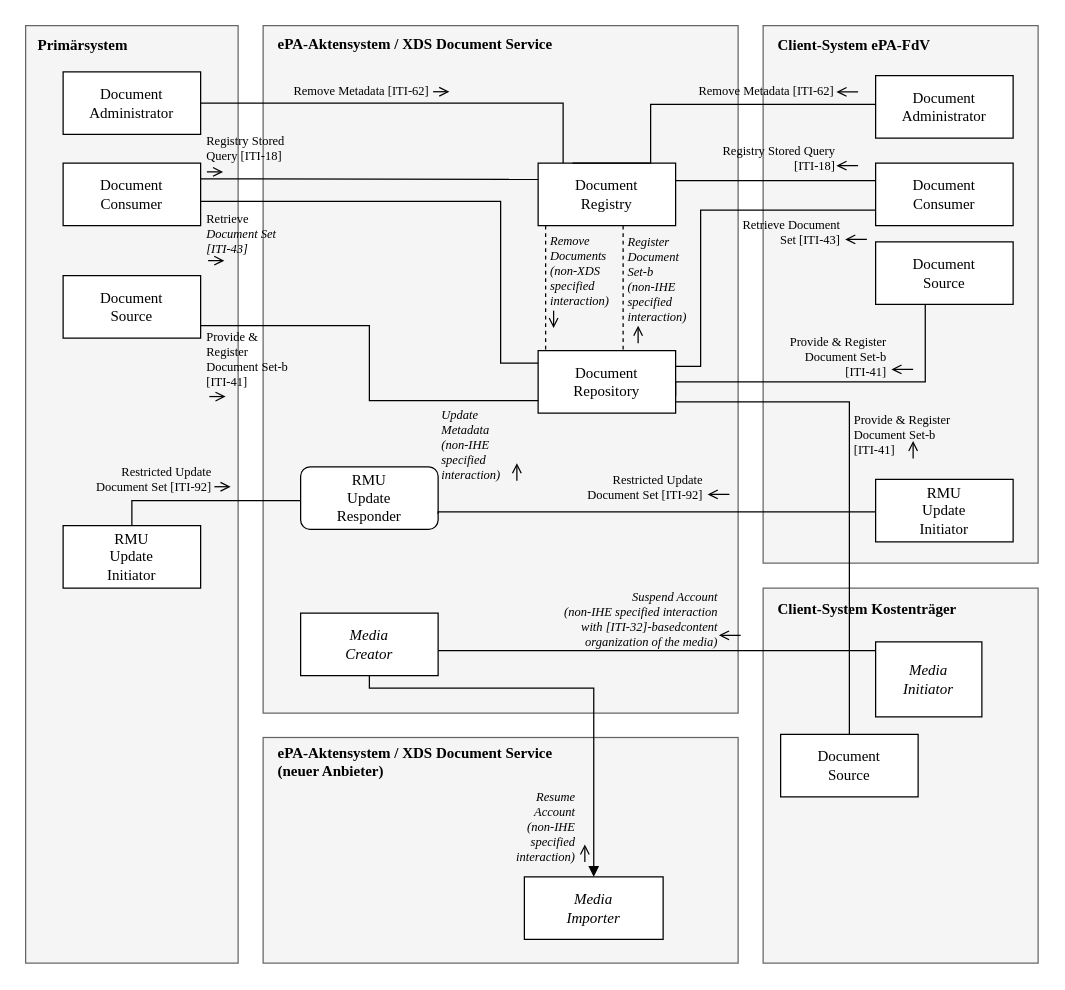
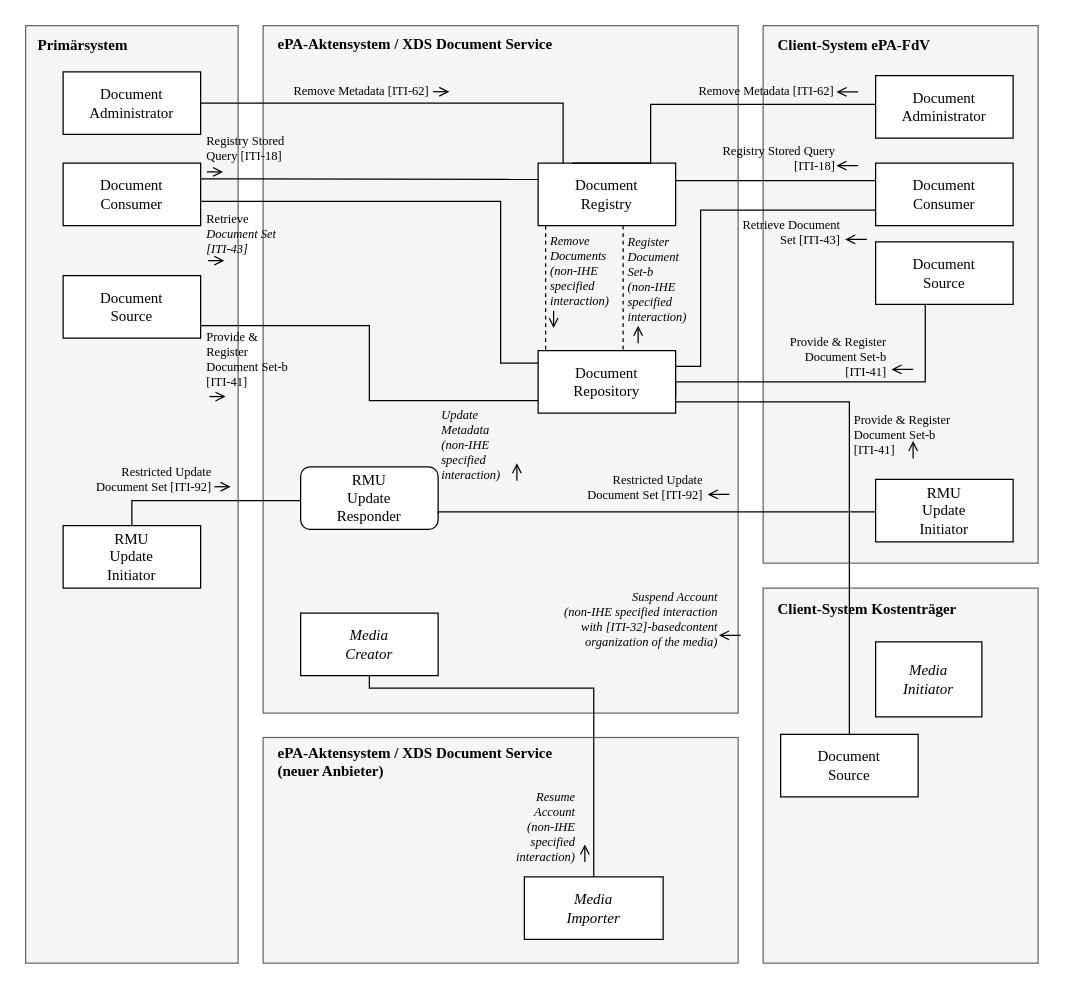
  <mxCell id="0" />
  <mxCell id="1" parent="0" />
  <mxCell id="2" value="" style="rounded=0;whiteSpace=wrap;html=1;align=center;labelPosition=center;verticalLabelPosition=middle;verticalAlign=middle;fillColor=#f5f5f5;fontColor=#333333;strokeColor=#666666;fontFamily=Verdana;" parent="1" vertex="1"><mxGeometry x="210" y="589.5" width="380" height="180.5" as="geometry" /></mxCell>
  <mxCell id="3" value="" style="rounded=0;whiteSpace=wrap;html=1;align=center;labelPosition=center;verticalLabelPosition=middle;verticalAlign=middle;fillColor=#F5F5F5;fontColor=#333333;strokeColor=#666666;fontFamily=Verdana;" parent="1" vertex="1"><mxGeometry x="20" width="170" height="750" as="geometry" y="20" /></mxCell>
  <mxCell id="4" value="Primärsystem" style="text;html=1;strokeColor=none;fillColor=none;align=left;verticalAlign=middle;whiteSpace=wrap;rounded=0;fontStyle=1;fontFamily=Verdana;" parent="1" vertex="1"><mxGeometry x="28" y="21" width="210" height="30" as="geometry" /></mxCell>
  <mxCell id="5" value="" style="rounded=0;whiteSpace=wrap;html=1;align=center;labelPosition=center;verticalLabelPosition=middle;verticalAlign=middle;fillColor=#F5F5F5;fontColor=#333333;strokeColor=#666666;fontFamily=Verdana;" parent="1" vertex="1"><mxGeometry x="210" width="380" height="550" as="geometry" y="20" /></mxCell>
  <mxCell id="6" value="ePA-Aktensystem / XDS Document Service" style="text;html=1;strokeColor=none;fillColor=none;align=left;verticalAlign=middle;whiteSpace=wrap;rounded=0;fontStyle=1;fontFamily=Verdana;" parent="1" vertex="1"><mxGeometry x="220" width="320" height="30" as="geometry" y="20" /></mxCell>
  <mxCell id="7" value="" style="rounded=0;whiteSpace=wrap;html=1;align=center;labelPosition=center;verticalLabelPosition=middle;verticalAlign=middle;fillColor=#F5F5F5;fontColor=#333333;strokeColor=#666666;fontFamily=Verdana;" parent="1" vertex="1"><mxGeometry x="610" width="220" height="430" as="geometry" y="20" /></mxCell>
  <mxCell id="8" value="Client-System&amp;nbsp;ePA-FdV" style="text;html=1;strokeColor=none;fillColor=none;align=left;verticalAlign=middle;whiteSpace=wrap;rounded=0;fontStyle=1;fontFamily=Verdana;" parent="1" vertex="1"><mxGeometry x="620" y="21" width="190" height="30" as="geometry" /></mxCell>
  <mxCell id="9" value="" style="rounded=0;whiteSpace=wrap;html=1;align=center;labelPosition=center;verticalLabelPosition=middle;verticalAlign=middle;fillColor=#F5F5F5;fontColor=#333333;strokeColor=#666666;fontFamily=Verdana;" parent="1" vertex="1"><mxGeometry x="610" y="470" width="220" height="300" as="geometry" /></mxCell>
  <mxCell id="10" value="Client-System Kostenträger" style="text;html=1;strokeColor=none;fillColor=none;align=left;verticalAlign=middle;whiteSpace=wrap;rounded=0;fontStyle=1;fontFamily=Verdana;" parent="1" vertex="1"><mxGeometry x="620" y="472" width="210" height="30" as="geometry" /></mxCell>
  <mxCell id="11" value="Document&lt;br&gt;Administrator" style="html=1;whiteSpace=wrap;fontFamily=Verdana;" parent="1" vertex="1"><mxGeometry x="50" y="57" width="110" height="50" as="geometry" /></mxCell>
  <mxCell id="12" value="Document&lt;br&gt;Consumer" style="html=1;whiteSpace=wrap;fontFamily=Verdana;" parent="1" vertex="1"><mxGeometry x="50" y="130" width="110" height="50" as="geometry" /></mxCell>
  <mxCell id="13" value="Document&lt;br&gt;Source" style="html=1;whiteSpace=wrap;fontFamily=Verdana;" parent="1" vertex="1"><mxGeometry x="50" y="220" width="110" height="50" as="geometry" /></mxCell>
  <mxCell id="14" value="Document&lt;br&gt;Consumer" style="html=1;whiteSpace=wrap;fontFamily=Verdana;" parent="1" vertex="1"><mxGeometry x="700" y="130" width="110" height="50" as="geometry" /></mxCell>
  <mxCell id="15" value="Document&lt;br&gt;Source" style="html=1;whiteSpace=wrap;fontFamily=Verdana;" parent="1" vertex="1"><mxGeometry x="624" y="587" width="110" height="50" as="geometry" /></mxCell>
  <mxCell id="16" value="ePA-Aktensystem / XDS Document Service &lt;br&gt;(neuer Anbieter)" style="text;html=1;strokeColor=none;fillColor=none;align=left;verticalAlign=middle;whiteSpace=wrap;rounded=0;fontStyle=1;fontFamily=Verdana;" parent="1" vertex="1"><mxGeometry x="220" y="594" width="349" height="30" as="geometry" /></mxCell>
  <mxCell id="17" value="Document&lt;br&gt;Registry" style="html=1;whiteSpace=wrap;fontFamily=Verdana;" parent="1" vertex="1"><mxGeometry x="430" y="130" width="110" height="50" as="geometry" /></mxCell>
  <mxCell id="18" value="Document&lt;br&gt;Repository" style="html=1;whiteSpace=wrap;fontFamily=Verdana;" parent="1" vertex="1"><mxGeometry x="430" y="280" width="110" height="50" as="geometry" /></mxCell>
  <mxCell id="19" value="RMU &lt;br&gt;Update&lt;br&gt;Responder" style="html=1;whiteSpace=wrap;fontFamily=Verdana;rounded=1;" parent="1" vertex="1"><mxGeometry x="240" y="373" width="110" height="50" as="geometry" /></mxCell>
  <mxCell id="20" value="RMU &lt;br&gt;Update &lt;br&gt;Initiator" style="html=1;whiteSpace=wrap;fontFamily=Verdana;" parent="1" vertex="1"><mxGeometry x="50" y="420" width="110" height="50" as="geometry" /></mxCell>
  <mxCell id="21" value="RMU&lt;br&gt;Update&lt;br&gt;Initiator" style="html=1;whiteSpace=wrap;fontFamily=Verdana;" parent="1" vertex="1"><mxGeometry x="700" y="383" width="110" height="50" as="geometry" /></mxCell>
  <mxCell id="22" value="Document&lt;br&gt;Administrator" style="html=1;whiteSpace=wrap;fontFamily=Verdana;" parent="1" vertex="1"><mxGeometry x="700" y="60" width="110" height="50" as="geometry" /></mxCell>
  <mxCell id="23" value="Media&lt;br&gt;Importer" style="html=1;whiteSpace=wrap;fontStyle=2;fontFamily=Verdana;" parent="1" vertex="1"><mxGeometry x="419" y="701" width="111" height="50" as="geometry" /></mxCell>
  <mxCell id="24" value="Media&lt;br&gt;Initiator" style="html=1;whiteSpace=wrap;fontStyle=2;fontFamily=Verdana;" parent="1" vertex="1"><mxGeometry x="700" y="513" width="85" height="60" as="geometry" /></mxCell>
  <mxCell id="25" value="" style="endArrow=none;dashed=1;html=1;rounded=0;edgeStyle=elbowEdgeStyle;fontFamily=Verdana;" parent="1" edge="1"><mxGeometry width="50" height="50" relative="1" as="geometry"><mxPoint x="436" y="180" as="sourcePoint" /><mxPoint x="436" y="280" as="targetPoint" /><Array as="points"><mxPoint x="436" y="210" /></Array></mxGeometry></mxCell>
- <mxCell id="26" value="Remove&lt;br&gt;Documents&lt;br&gt;(non-XDS&lt;br&gt;specified&lt;br&gt;interaction)" style="text;html=1;strokeColor=none;fillColor=none;align=left;verticalAlign=middle;whiteSpace=wrap;rounded=0;fontStyle=2;fontSize=10;fontFamily=Verdana;" parent="1" vertex="1"><mxGeometry x="438" y="201" width="60" height="30" as="geometry" /></mxCell>
+ <mxCell id="26" value="Remove&lt;br&gt;Documents&lt;br&gt;(non-IHE&lt;br&gt;specified&lt;br&gt;interaction)" style="text;html=1;strokeColor=none;fillColor=none;align=left;verticalAlign=middle;whiteSpace=wrap;rounded=0;fontStyle=2;fontSize=10;fontFamily=Verdana;" parent="1" vertex="1"><mxGeometry x="438" y="201" width="60" height="30" as="geometry" /></mxCell>
  <mxCell id="27" value="" style="endArrow=none;dashed=1;html=1;rounded=0;edgeStyle=elbowEdgeStyle;fontFamily=Verdana;" parent="1" edge="1"><mxGeometry width="50" height="50" relative="1" as="geometry"><mxPoint x="498" y="180" as="sourcePoint" /><mxPoint x="498" y="280" as="targetPoint" /><Array as="points"><mxPoint x="498" y="210" /></Array></mxGeometry></mxCell>
  <mxCell id="28" value="Register&lt;br&gt;Document&lt;br&gt;Set-b&lt;br&gt;(non-IHE&lt;br&gt;specified&lt;br&gt;interaction)" style="text;html=1;strokeColor=none;fillColor=none;align=left;verticalAlign=middle;whiteSpace=wrap;rounded=0;fontStyle=2;fontSize=10;fontFamily=Verdana;" parent="1" vertex="1"><mxGeometry x="500" y="208" width="60" height="30" as="geometry" /></mxCell>
  <mxCell id="29" value="Update&lt;br&gt;Metadata&lt;br&gt;(non-IHE&lt;br&gt;specified&lt;br&gt;interaction)" style="text;html=1;strokeColor=none;fillColor=none;align=left;verticalAlign=middle;whiteSpace=wrap;rounded=0;fontStyle=2;fontSize=10;fontFamily=Verdana;" parent="1" vertex="1"><mxGeometry x="351" y="340" width="60" height="30" as="geometry" /></mxCell>
  <mxCell id="30" value="" style="endArrow=open;html=1;rounded=0;endFill=0;jumpSize=4;fontFamily=Verdana;" parent="1" edge="1"><mxGeometry width="50" height="50" relative="1" as="geometry"><mxPoint x="413" y="384" as="sourcePoint" /><mxPoint x="413" y="370" as="targetPoint" /></mxGeometry></mxCell>
  <mxCell id="31" value="" style="endArrow=open;html=1;rounded=0;endFill=0;jumpSize=4;fontFamily=Verdana;" parent="1" edge="1"><mxGeometry width="50" height="50" relative="1" as="geometry"><mxPoint x="510" y="274" as="sourcePoint" /><mxPoint x="510" y="260" as="targetPoint" /></mxGeometry></mxCell>
  <mxCell id="32" value="" style="endArrow=none;html=1;rounded=0;fontFamily=Verdana;" parent="1" edge="1"><mxGeometry width="50" height="50" relative="1" as="geometry"><mxPoint x="540" y="144" as="sourcePoint" /><mxPoint x="700" y="144" as="targetPoint" /></mxGeometry></mxCell>
  <mxCell id="33" value="Registry Stored Query&lt;br&gt;[ITI-18]" style="text;html=1;strokeColor=none;fillColor=none;align=right;verticalAlign=middle;whiteSpace=wrap;rounded=0;fontStyle=0;fontSize=10;fontFamily=Verdana;" parent="1" vertex="1"><mxGeometry x="530" y="111" width="140" height="30" as="geometry" /></mxCell>
  <mxCell id="34" value="" style="endArrow=open;html=1;rounded=0;endFill=0;jumpSize=4;entryX=0.999;entryY=0.169;entryDx=0;entryDy=0;entryPerimeter=0;fontFamily=Verdana;" parent="1" edge="1"><mxGeometry width="50" height="50" relative="1" as="geometry"><mxPoint x="686" y="132.01" as="sourcePoint" /><mxPoint x="668.62" y="132" as="targetPoint" /></mxGeometry></mxCell>
  <mxCell id="35" value="" style="endArrow=none;html=1;rounded=0;edgeStyle=elbowEdgeStyle;entryX=0;entryY=0.75;entryDx=0;entryDy=0;exitX=1;exitY=0.25;exitDx=0;exitDy=0;fontFamily=Verdana;" parent="1" source="18" target="14" edge="1"><mxGeometry width="50" height="50" relative="1" as="geometry"><mxPoint x="540" y="220" as="sourcePoint" /><mxPoint x="700" y="220" as="targetPoint" /><Array as="points"><mxPoint x="560" y="240" /></Array></mxGeometry></mxCell>
  <mxCell id="36" value="Retrieve Document&lt;br&gt;Set [ITI-43]" style="text;html=1;strokeColor=none;fillColor=none;align=right;verticalAlign=middle;whiteSpace=wrap;rounded=0;fontStyle=0;fontSize=10;fontFamily=Verdana;" parent="1" vertex="1"><mxGeometry x="563" y="170" width="111" height="30" as="geometry" /></mxCell>
  <mxCell id="37" value="" style="endArrow=open;html=1;rounded=0;endFill=0;jumpSize=4;entryX=0.999;entryY=0.169;entryDx=0;entryDy=0;entryPerimeter=0;fontFamily=Verdana;" parent="1" edge="1"><mxGeometry width="50" height="50" relative="1" as="geometry"><mxPoint x="693" y="191.01" as="sourcePoint" /><mxPoint x="675.62" y="191" as="targetPoint" /></mxGeometry></mxCell>
  <mxCell id="38" value="" style="endArrow=none;html=1;rounded=0;edgeStyle=elbowEdgeStyle;entryX=0.361;entryY=1.035;entryDx=0;entryDy=0;entryPerimeter=0;elbow=vertical;fontFamily=Verdana;" parent="1" edge="1"><mxGeometry width="50" height="50" relative="1" as="geometry"><mxPoint x="540" y="316" as="sourcePoint" /><mxPoint x="739.71" y="239.75" as="targetPoint" /><Array as="points"><mxPoint x="640" y="305" /></Array></mxGeometry></mxCell>
  <mxCell id="39" value="Provide &amp;amp; Register&lt;br&gt;Document Set-b&lt;br&gt;[ITI-41]" style="text;html=1;strokeColor=none;fillColor=none;align=right;verticalAlign=middle;whiteSpace=wrap;rounded=0;fontStyle=0;fontSize=10;fontFamily=Verdana;" parent="1" vertex="1"><mxGeometry x="600" y="270" width="111" height="30" as="geometry" /></mxCell>
  <mxCell id="40" value="" style="endArrow=open;html=1;rounded=0;endFill=0;jumpSize=4;entryX=0.999;entryY=0.169;entryDx=0;entryDy=0;entryPerimeter=0;fontFamily=Verdana;" parent="1" edge="1"><mxGeometry width="50" height="50" relative="1" as="geometry"><mxPoint x="730" y="295.01" as="sourcePoint" /><mxPoint x="712.62" y="295" as="targetPoint" /></mxGeometry></mxCell>
  <mxCell id="41" value="" style="endArrow=none;html=1;rounded=0;edgeStyle=elbowEdgeStyle;exitX=0.25;exitY=0;exitDx=0;exitDy=0;fontFamily=Verdana;" parent="1" source="17" edge="1"><mxGeometry width="50" height="50" relative="1" as="geometry"><mxPoint x="530" y="130" as="sourcePoint" /><mxPoint x="700" y="83" as="targetPoint" /><Array as="points"><mxPoint x="520" y="110" /></Array></mxGeometry></mxCell>
  <mxCell id="42" value="Remove Metadata [ITI-62]" style="text;html=1;strokeColor=none;fillColor=none;align=right;verticalAlign=middle;whiteSpace=wrap;rounded=0;fontStyle=0;fontSize=10;fontFamily=Verdana;" parent="1" vertex="1"><mxGeometry x="520" y="57" width="149" height="30" as="geometry" /></mxCell>
  <mxCell id="43" value="" style="endArrow=open;html=1;rounded=0;endFill=0;jumpSize=4;entryX=0.999;entryY=0.169;entryDx=0;entryDy=0;entryPerimeter=0;fontFamily=Verdana;" parent="1" edge="1"><mxGeometry width="50" height="50" relative="1" as="geometry"><mxPoint x="686" y="73.01" as="sourcePoint" /><mxPoint x="668.62" y="73" as="targetPoint" /></mxGeometry></mxCell>
  <mxCell id="44" value="" style="endArrow=none;html=1;rounded=0;edgeStyle=elbowEdgeStyle;elbow=vertical;exitX=1;exitY=0.75;exitDx=0;exitDy=0;fontFamily=Verdana;" parent="1" source="19" target="21" edge="1"><mxGeometry width="50" height="50" relative="1" as="geometry"><mxPoint x="385" y="420" as="sourcePoint" /><mxPoint x="585" y="344" as="targetPoint" /><Array as="points"><mxPoint x="485" y="409" /></Array></mxGeometry></mxCell>
  <mxCell id="45" value="Restricted Update&lt;br&gt;Document Set [ITI-92]" style="text;html=1;strokeColor=none;fillColor=none;align=right;verticalAlign=middle;whiteSpace=wrap;rounded=0;fontStyle=0;fontSize=10;fontFamily=Verdana;" parent="1" vertex="1"><mxGeometry x="440" y="374" width="124" height="30" as="geometry" /></mxCell>
  <mxCell id="46" value="" style="endArrow=open;html=1;rounded=0;endFill=0;jumpSize=4;entryX=0.999;entryY=0.169;entryDx=0;entryDy=0;entryPerimeter=0;fontFamily=Verdana;" parent="1" edge="1"><mxGeometry width="50" height="50" relative="1" as="geometry"><mxPoint x="583" y="395.01" as="sourcePoint" /><mxPoint x="565.62" y="395" as="targetPoint" /></mxGeometry></mxCell>
  <mxCell id="47" value="" style="endArrow=open;html=1;rounded=0;endFill=0;jumpSize=4;fontFamily=Verdana;" parent="1" edge="1"><mxGeometry width="50" height="50" relative="1" as="geometry"><mxPoint x="442.38" y="248" as="sourcePoint" /><mxPoint x="442.38" y="262" as="targetPoint" /></mxGeometry></mxCell>
  <mxCell id="48" value="Resume&lt;br&gt;Account&lt;br&gt;(non-IHE&lt;br&gt;specified&lt;br&gt;interaction)" style="text;html=1;strokeColor=none;fillColor=none;align=right;verticalAlign=middle;whiteSpace=wrap;rounded=0;fontStyle=2;fontSize=10;fontFamily=Verdana;" parent="1" vertex="1"><mxGeometry x="402" y="646" width="60" height="30" as="geometry" /></mxCell>
  <mxCell id="49" value="" style="endArrow=open;html=1;rounded=0;endFill=0;jumpSize=4;fontFamily=Verdana;" parent="1" edge="1"><mxGeometry width="50" height="50" relative="1" as="geometry"><mxPoint x="467.38" y="689" as="sourcePoint" /><mxPoint x="467.38" y="675" as="targetPoint" /></mxGeometry></mxCell>
  <mxCell id="50" value="Media&lt;br&gt;Creator" style="html=1;whiteSpace=wrap;fontStyle=2;fontFamily=Verdana;" parent="1" vertex="1"><mxGeometry x="240" y="490" width="110" height="50" as="geometry" /></mxCell>
- <mxCell id="51" value="" style="endArrow=none;html=1;rounded=0;edgeStyle=elbowEdgeStyle;elbow=vertical;fontFamily=Verdana;" parent="1" source="50" target="24" edge="1"><mxGeometry width="50" height="50" relative="1" as="geometry"><mxPoint x="487" y="550" as="sourcePoint" /><mxPoint x="487" y="711" as="targetPoint" /><Array as="points"><mxPoint x="570" y="520" /></Array></mxGeometry></mxCell>
  <mxCell id="52" value="Suspend Account&lt;br&gt;(non-IHE specified interaction &lt;br&gt;with [ITI-32]-basedcontent&lt;br&gt;organization of the media)" style="text;html=1;strokeColor=none;fillColor=none;align=right;verticalAlign=middle;whiteSpace=wrap;rounded=0;fontStyle=2;fontSize=10;fontFamily=Verdana;" parent="1" vertex="1"><mxGeometry x="346" y="480" width="230" height="30" as="geometry" /></mxCell>
  <mxCell id="53" value="" style="endArrow=open;html=1;rounded=0;endFill=0;jumpSize=4;entryX=0.999;entryY=0.169;entryDx=0;entryDy=0;entryPerimeter=0;fontFamily=Verdana;" parent="1" edge="1"><mxGeometry width="50" height="50" relative="1" as="geometry"><mxPoint x="592" y="507.76" as="sourcePoint" /><mxPoint x="574.62" y="507.75" as="targetPoint" /></mxGeometry></mxCell>
- <mxCell id="54" value="" style="endArrow=block;html=1;rounded=0;edgeStyle=elbowEdgeStyle;elbow=vertical;fontFamily=Verdana;" parent="1" source="50" target="23" edge="1"><mxGeometry width="50" height="50" relative="1" as="geometry"><mxPoint x="360" y="530" as="sourcePoint" /><mxPoint x="706" y="530" as="targetPoint" /><Array as="points"><mxPoint x="380" y="550" /></Array></mxGeometry></mxCell>
+ <mxCell id="54" value="" style="endArrow=none;html=1;rounded=0;edgeStyle=elbowEdgeStyle;elbow=vertical;fontFamily=Verdana;" parent="1" source="50" target="23" edge="1"><mxGeometry width="50" height="50" relative="1" as="geometry"><mxPoint x="360" y="530" as="sourcePoint" /><mxPoint x="706" y="530" as="targetPoint" /><Array as="points"><mxPoint x="380" y="550" /></Array></mxGeometry></mxCell>
  <mxCell id="55" value="Document&lt;br&gt;Source" style="html=1;whiteSpace=wrap;fontFamily=Verdana;" parent="1" vertex="1"><mxGeometry x="700" y="193" width="110" height="50" as="geometry" /></mxCell>
  <mxCell id="56" value="" style="endArrow=none;html=1;rounded=0;edgeStyle=elbowEdgeStyle;elbow=vertical;fontFamily=Verdana;" parent="1" target="15" edge="1"><mxGeometry width="50" height="50" relative="1" as="geometry"><mxPoint x="540" y="321" as="sourcePoint" /><mxPoint x="677" y="563" as="targetPoint" /><Array as="points"><mxPoint x="590" y="321" /></Array></mxGeometry></mxCell>
  <mxCell id="57" value="Provide &amp;amp; Register&lt;br&gt;Document Set-b&lt;br&gt;[ITI-41]" style="text;html=1;strokeColor=none;fillColor=none;align=left;verticalAlign=middle;whiteSpace=wrap;rounded=0;fontStyle=0;fontSize=10;fontFamily=Verdana;" parent="1" vertex="1"><mxGeometry x="681" y="332" width="111" height="30" as="geometry" /></mxCell>
  <mxCell id="58" value="" style="endArrow=open;html=1;rounded=0;endFill=0;jumpSize=4;align=left;fontFamily=Verdana;" parent="1" edge="1"><mxGeometry width="50" height="50" relative="1" as="geometry"><mxPoint x="730" y="366.25" as="sourcePoint" /><mxPoint x="730" y="352.25" as="targetPoint" /></mxGeometry></mxCell>
  <mxCell id="59" value="" style="endArrow=none;html=1;rounded=0;edgeStyle=elbowEdgeStyle;exitX=1;exitY=0.5;exitDx=0;exitDy=0;fontFamily=Verdana;" parent="1" edge="1"><mxGeometry width="50" height="50" relative="1" as="geometry"><mxPoint x="160" y="260" as="sourcePoint" /><mxPoint x="430" y="320" as="targetPoint" /></mxGeometry></mxCell>
  <mxCell id="60" value="" style="endArrow=none;html=1;rounded=0;edgeStyle=elbowEdgeStyle;exitX=1;exitY=0.5;exitDx=0;exitDy=0;fontFamily=Verdana;" parent="1" source="11" target="17" edge="1"><mxGeometry width="50" height="50" relative="1" as="geometry"><mxPoint x="-10" y="414" as="sourcePoint" /><mxPoint x="70" y="364" as="targetPoint" /><Array as="points"><mxPoint x="450" y="110" /></Array></mxGeometry></mxCell>
  <mxCell id="61" value="Remove Metadata [ITI-62]" style="text;html=1;strokeColor=none;fillColor=none;align=right;verticalAlign=middle;whiteSpace=wrap;rounded=0;fontStyle=0;fontSize=10;fontFamily=Verdana;" parent="1" vertex="1"><mxGeometry x="200" y="57" width="145" height="30" as="geometry" /></mxCell>
  <mxCell id="62" value="" style="endArrow=open;html=1;rounded=0;endFill=0;fontFamily=Verdana;" parent="1" edge="1"><mxGeometry width="50" height="50" relative="1" as="geometry"><mxPoint x="346" y="72.88" as="sourcePoint" /><mxPoint x="359" y="72.88" as="targetPoint" /></mxGeometry></mxCell>
  <mxCell id="63" value="" style="endArrow=none;html=1;rounded=0;edgeStyle=elbowEdgeStyle;fontFamily=Verdana;" parent="1" source="20" target="19" edge="1"><mxGeometry width="50" height="50" relative="1" as="geometry"><mxPoint x="150" y="397.5" as="sourcePoint" /><mxPoint x="260" y="397.5" as="targetPoint" /><Array as="points"><mxPoint x="105" y="400" /></Array></mxGeometry></mxCell>
  <mxCell id="64" value="Restricted Update&lt;br&gt;Document Set [ITI-92]" style="text;html=1;strokeColor=none;fillColor=none;align=right;verticalAlign=middle;whiteSpace=wrap;rounded=0;fontStyle=0;fontSize=10;fontFamily=Verdana;" parent="1" vertex="1"><mxGeometry x="50" y="368" width="121" height="30" as="geometry" /></mxCell>
  <mxCell id="65" value="" style="endArrow=open;html=1;rounded=0;endFill=0;fontFamily=Verdana;" parent="1" edge="1"><mxGeometry width="50" height="50" relative="1" as="geometry"><mxPoint x="171" y="388.88" as="sourcePoint" /><mxPoint x="184" y="388.88" as="targetPoint" /></mxGeometry></mxCell>
  <mxCell id="66" value="" style="endArrow=none;html=1;rounded=0;exitX=1;exitY=0.25;exitDx=0;exitDy=0;fontFamily=Verdana;" parent="1" source="12" edge="1"><mxGeometry width="50" height="50" relative="1" as="geometry"><mxPoint x="160" y="154.5" as="sourcePoint" /><mxPoint x="430" y="143" as="targetPoint" /></mxGeometry></mxCell>
  <mxCell id="67" value="" style="endArrow=none;html=1;rounded=0;exitX=1;exitY=0.75;exitDx=0;exitDy=0;fontFamily=Verdana;edgeStyle=orthogonalEdgeStyle;" parent="1" edge="1" target="18"><mxGeometry width="50" height="50" relative="1" as="geometry"><mxPoint x="160" y="160.5" as="sourcePoint" /><mxPoint x="430" y="160.5" as="targetPoint" /><Array as="points"><mxPoint x="400" y="161" /><mxPoint x="400" y="290" /></Array></mxGeometry></mxCell>
  <mxCell id="68" value="Registry Stored&lt;br&gt;Query [ITI-18]" style="text;html=1;strokeColor=none;fillColor=none;align=left;verticalAlign=middle;whiteSpace=wrap;rounded=0;fontStyle=0;fontSize=10;fontFamily=Verdana;" parent="1" vertex="1"><mxGeometry x="163" y="103" width="130" height="30" as="geometry" /></mxCell>
  <mxCell id="69" value="Retrieve&lt;br&gt;&lt;span style=&quot;font-style: italic;&quot;&gt;Document Set&lt;br&gt;&lt;/span&gt;&lt;span style=&quot;font-style: italic;&quot;&gt;[ITI-43]&lt;/span&gt;" style="text;html=1;strokeColor=none;fillColor=none;align=left;verticalAlign=middle;whiteSpace=wrap;rounded=0;fontStyle=0;fontSize=10;fontFamily=Verdana;" parent="1" vertex="1"><mxGeometry x="163" y="171" width="130" height="30" as="geometry" /></mxCell>
  <mxCell id="70" value="" style="endArrow=open;html=1;rounded=0;endFill=0;fontFamily=Verdana;" parent="1" edge="1"><mxGeometry width="50" height="50" relative="1" as="geometry"><mxPoint x="165" y="137" as="sourcePoint" /><mxPoint x="178" y="137" as="targetPoint" /></mxGeometry></mxCell>
  <mxCell id="71" value="" style="endArrow=open;html=1;rounded=0;endFill=0;fontFamily=Verdana;" parent="1" edge="1"><mxGeometry width="50" height="50" relative="1" as="geometry"><mxPoint x="166" y="208" as="sourcePoint" /><mxPoint x="179" y="208" as="targetPoint" /></mxGeometry></mxCell>
  <mxCell id="72" value="Provide &amp;amp;&lt;br&gt;Register&lt;br&gt;Document Set-b&lt;br&gt;[ITI-41]" style="text;html=1;strokeColor=none;fillColor=none;align=left;verticalAlign=middle;whiteSpace=wrap;rounded=0;fontStyle=0;fontSize=10;fontFamily=Verdana;" parent="1" vertex="1"><mxGeometry x="163" y="272" width="97" height="30" as="geometry" /></mxCell>
  <mxCell id="73" value="" style="endArrow=open;html=1;rounded=0;endFill=0;fontFamily=Verdana;" parent="1" edge="1"><mxGeometry width="50" height="50" relative="1" as="geometry"><mxPoint x="167" y="316.75" as="sourcePoint" /><mxPoint x="180" y="316.75" as="targetPoint" /></mxGeometry></mxCell>
